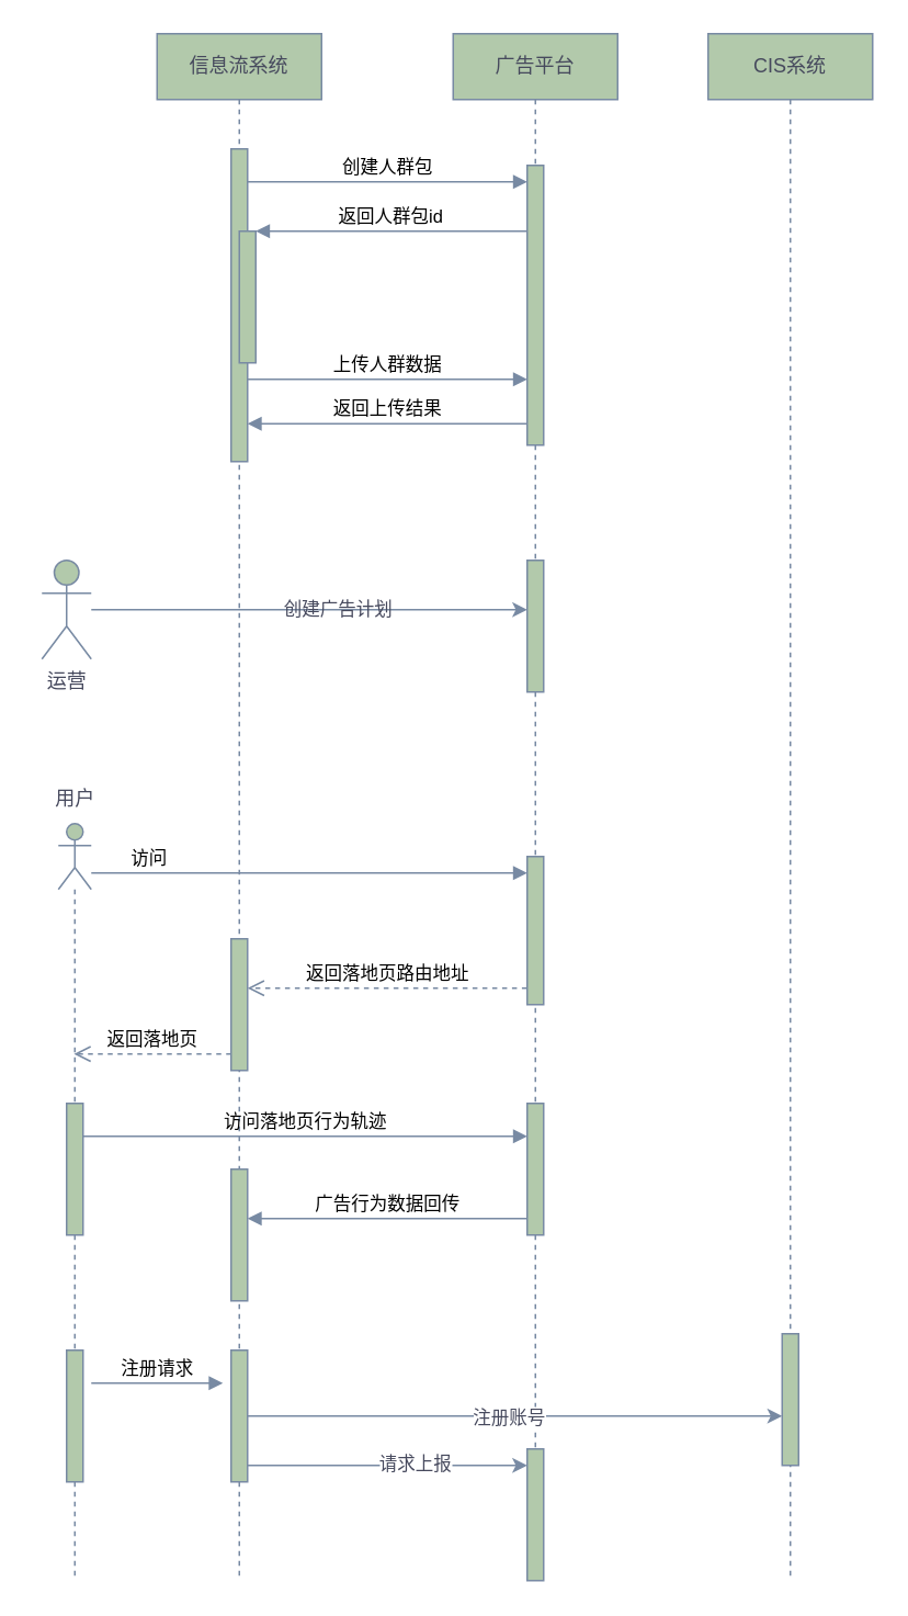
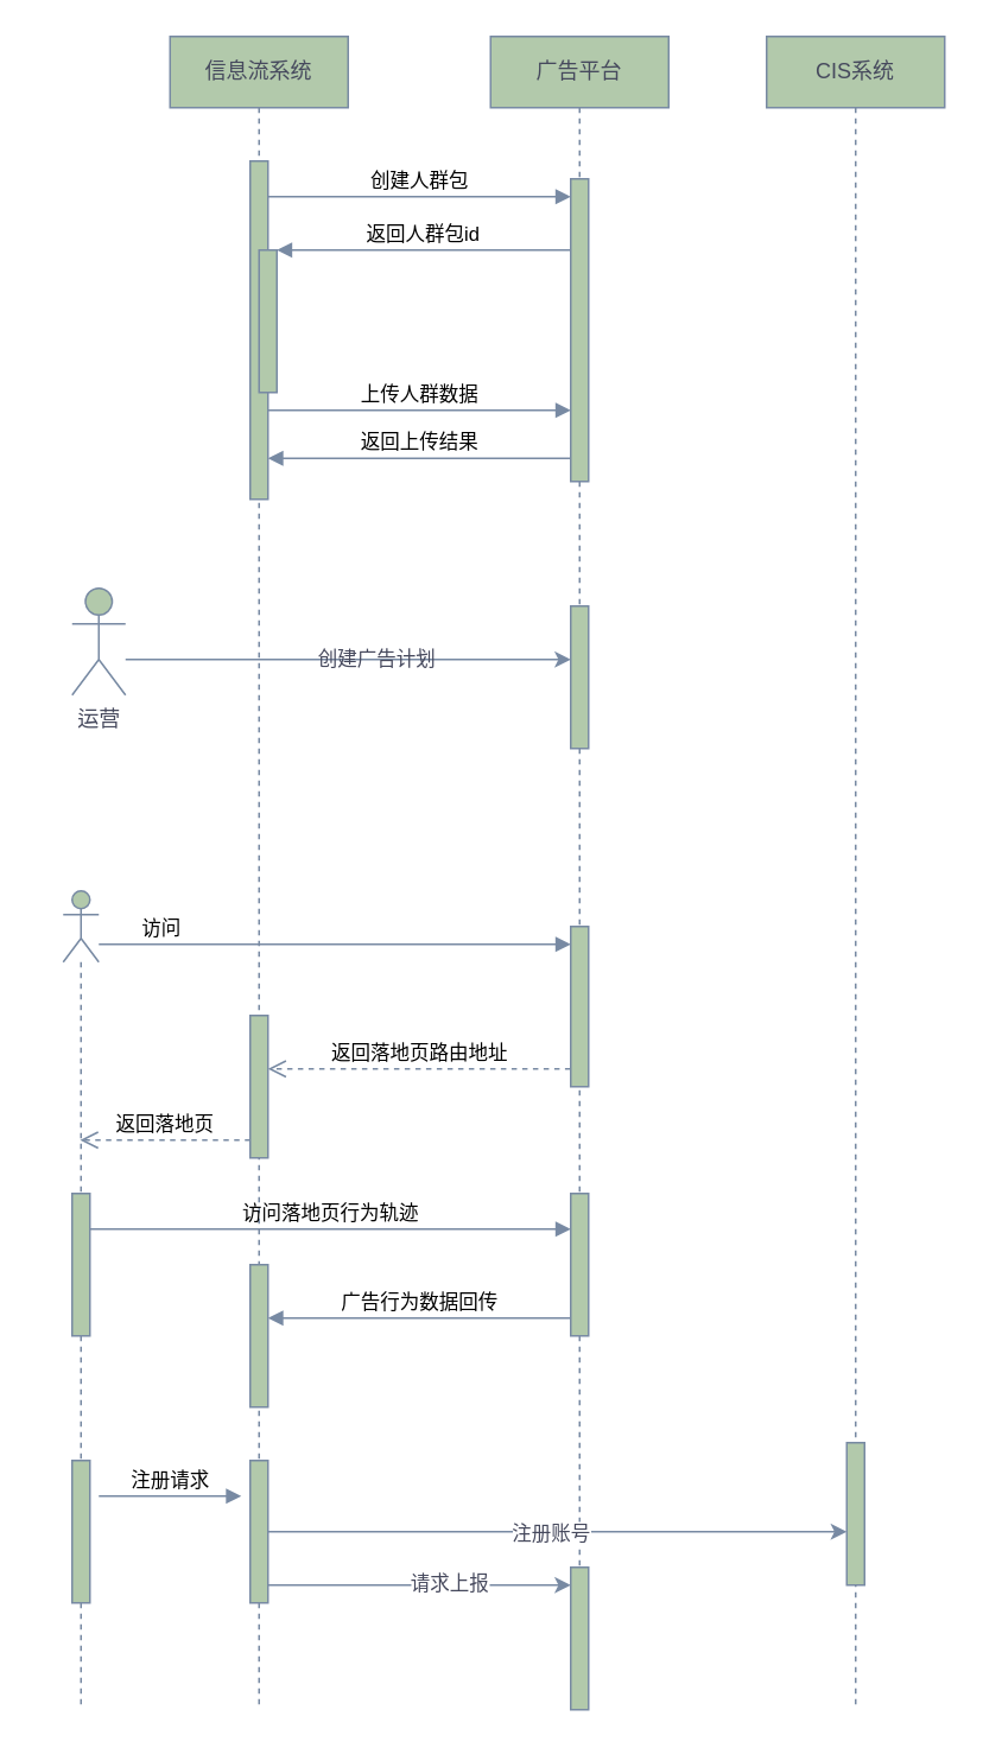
  <mxCell id="0" />
  <mxCell id="1" parent="0" />
  <mxCell id="2" value="信息流系统" style="shape=umlLifeline;perimeter=lifelinePerimeter;whiteSpace=wrap;html=1;container=0;dropTarget=0;collapsible=0;recursiveResize=0;outlineConnect=0;portConstraint=eastwest;newEdgeStyle={&quot;edgeStyle&quot;:&quot;elbowEdgeStyle&quot;,&quot;elbow&quot;:&quot;vertical&quot;,&quot;curved&quot;:0,&quot;rounded&quot;:0};labelBackgroundColor=none;fillColor=#B2C9AB;strokeColor=#788AA3;fontColor=#46495D;" parent="1" vertex="1"><mxGeometry x="95" y="20" width="100" height="940" as="geometry" /></mxCell>
  <mxCell id="3" value="" style="html=1;points=[];perimeter=orthogonalPerimeter;outlineConnect=0;targetShapes=umlLifeline;portConstraint=eastwest;newEdgeStyle={&quot;edgeStyle&quot;:&quot;elbowEdgeStyle&quot;,&quot;elbow&quot;:&quot;vertical&quot;,&quot;curved&quot;:0,&quot;rounded&quot;:0};labelBackgroundColor=none;fillColor=#B2C9AB;strokeColor=#788AA3;fontColor=#46495D;" parent="2" vertex="1"><mxGeometry x="45" y="70" width="10" height="190" as="geometry" /></mxCell>
  <mxCell id="4" value="" style="html=1;points=[];perimeter=orthogonalPerimeter;outlineConnect=0;targetShapes=umlLifeline;portConstraint=eastwest;newEdgeStyle={&quot;edgeStyle&quot;:&quot;elbowEdgeStyle&quot;,&quot;elbow&quot;:&quot;vertical&quot;,&quot;curved&quot;:0,&quot;rounded&quot;:0};labelBackgroundColor=none;fillColor=#B2C9AB;strokeColor=#788AA3;fontColor=#46495D;" parent="2" vertex="1"><mxGeometry x="50" y="120" width="10" height="80" as="geometry" /></mxCell>
  <mxCell id="5" value="" style="html=1;points=[];perimeter=orthogonalPerimeter;outlineConnect=0;targetShapes=umlLifeline;portConstraint=eastwest;newEdgeStyle={&quot;edgeStyle&quot;:&quot;elbowEdgeStyle&quot;,&quot;elbow&quot;:&quot;vertical&quot;,&quot;curved&quot;:0,&quot;rounded&quot;:0};labelBackgroundColor=none;fillColor=#B2C9AB;strokeColor=#788AA3;fontColor=#46495D;" vertex="1" parent="2"><mxGeometry x="45" y="550" width="10" height="80" as="geometry" /></mxCell>
  <mxCell id="6" value="" style="html=1;points=[];perimeter=orthogonalPerimeter;outlineConnect=0;targetShapes=umlLifeline;portConstraint=eastwest;newEdgeStyle={&quot;edgeStyle&quot;:&quot;elbowEdgeStyle&quot;,&quot;elbow&quot;:&quot;vertical&quot;,&quot;curved&quot;:0,&quot;rounded&quot;:0};labelBackgroundColor=none;fillColor=#B2C9AB;strokeColor=#788AA3;fontColor=#46495D;" vertex="1" parent="2"><mxGeometry x="45" y="690" width="10" height="80" as="geometry" /></mxCell>
  <mxCell id="7" value="" style="html=1;points=[];perimeter=orthogonalPerimeter;outlineConnect=0;targetShapes=umlLifeline;portConstraint=eastwest;newEdgeStyle={&quot;edgeStyle&quot;:&quot;elbowEdgeStyle&quot;,&quot;elbow&quot;:&quot;vertical&quot;,&quot;curved&quot;:0,&quot;rounded&quot;:0};labelBackgroundColor=none;fillColor=#B2C9AB;strokeColor=#788AA3;fontColor=#46495D;" vertex="1" parent="2"><mxGeometry x="45" y="800" width="10" height="80" as="geometry" /></mxCell>
  <mxCell id="8" value="广告平台" style="shape=umlLifeline;perimeter=lifelinePerimeter;whiteSpace=wrap;html=1;container=0;dropTarget=0;collapsible=0;recursiveResize=0;outlineConnect=0;portConstraint=eastwest;newEdgeStyle={&quot;edgeStyle&quot;:&quot;elbowEdgeStyle&quot;,&quot;elbow&quot;:&quot;vertical&quot;,&quot;curved&quot;:0,&quot;rounded&quot;:0};labelBackgroundColor=none;fillColor=#B2C9AB;strokeColor=#788AA3;fontColor=#46495D;" parent="1" vertex="1"><mxGeometry x="275" y="20" width="100" height="940" as="geometry" /></mxCell>
  <mxCell id="9" value="" style="html=1;points=[];perimeter=orthogonalPerimeter;outlineConnect=0;targetShapes=umlLifeline;portConstraint=eastwest;newEdgeStyle={&quot;edgeStyle&quot;:&quot;elbowEdgeStyle&quot;,&quot;elbow&quot;:&quot;vertical&quot;,&quot;curved&quot;:0,&quot;rounded&quot;:0};labelBackgroundColor=none;fillColor=#B2C9AB;strokeColor=#788AA3;fontColor=#46495D;" parent="8" vertex="1"><mxGeometry x="45" y="80" width="10" height="170" as="geometry" /></mxCell>
  <mxCell id="10" value="" style="html=1;points=[];perimeter=orthogonalPerimeter;outlineConnect=0;targetShapes=umlLifeline;portConstraint=eastwest;newEdgeStyle={&quot;edgeStyle&quot;:&quot;elbowEdgeStyle&quot;,&quot;elbow&quot;:&quot;vertical&quot;,&quot;curved&quot;:0,&quot;rounded&quot;:0};labelBackgroundColor=none;fillColor=#B2C9AB;strokeColor=#788AA3;fontColor=#46495D;" vertex="1" parent="8"><mxGeometry x="45" y="320" width="10" height="80" as="geometry" /></mxCell>
  <mxCell id="11" value="" style="html=1;points=[];perimeter=orthogonalPerimeter;outlineConnect=0;targetShapes=umlLifeline;portConstraint=eastwest;newEdgeStyle={&quot;edgeStyle&quot;:&quot;elbowEdgeStyle&quot;,&quot;elbow&quot;:&quot;vertical&quot;,&quot;curved&quot;:0,&quot;rounded&quot;:0};labelBackgroundColor=none;fillColor=#B2C9AB;strokeColor=#788AA3;fontColor=#46495D;" vertex="1" parent="8"><mxGeometry x="45" y="500" width="10" height="90" as="geometry" /></mxCell>
  <mxCell id="12" value="访问" style="html=1;verticalAlign=bottom;endArrow=block;edgeStyle=elbowEdgeStyle;elbow=vertical;curved=0;rounded=0;labelBackgroundColor=none;strokeColor=#788AA3;fontColor=default;" edge="1" target="11" parent="8"><mxGeometry relative="1" as="geometry"><mxPoint x="-25" y="510" as="sourcePoint" /><Array as="points"><mxPoint x="-220" y="510" /></Array></mxGeometry></mxCell>
  <mxCell id="13" value="" style="html=1;points=[];perimeter=orthogonalPerimeter;outlineConnect=0;targetShapes=umlLifeline;portConstraint=eastwest;newEdgeStyle={&quot;edgeStyle&quot;:&quot;elbowEdgeStyle&quot;,&quot;elbow&quot;:&quot;vertical&quot;,&quot;curved&quot;:0,&quot;rounded&quot;:0};labelBackgroundColor=none;fillColor=#B2C9AB;strokeColor=#788AA3;fontColor=#46495D;" vertex="1" parent="8"><mxGeometry x="45" y="650" width="10" height="80" as="geometry" /></mxCell>
  <mxCell id="14" value="" style="html=1;points=[];perimeter=orthogonalPerimeter;outlineConnect=0;targetShapes=umlLifeline;portConstraint=eastwest;newEdgeStyle={&quot;edgeStyle&quot;:&quot;elbowEdgeStyle&quot;,&quot;elbow&quot;:&quot;vertical&quot;,&quot;curved&quot;:0,&quot;rounded&quot;:0};labelBackgroundColor=none;fillColor=#B2C9AB;strokeColor=#788AA3;fontColor=#46495D;" vertex="1" parent="8"><mxGeometry x="45" y="860" width="10" height="80" as="geometry" /></mxCell>
  <mxCell id="15" value="创建人群包" style="html=1;verticalAlign=bottom;endArrow=block;edgeStyle=elbowEdgeStyle;elbow=vertical;curved=0;rounded=0;labelBackgroundColor=none;strokeColor=#788AA3;fontColor=default;" parent="1" edge="1"><mxGeometry relative="1" as="geometry"><mxPoint x="150" y="110" as="sourcePoint" /><Array as="points"><mxPoint x="235" y="110" /></Array><mxPoint x="320" y="110" as="targetPoint" /></mxGeometry></mxCell>
  <mxCell id="16" value="返回人群包id" style="html=1;verticalAlign=bottom;endArrow=block;edgeStyle=elbowEdgeStyle;elbow=vertical;curved=0;rounded=0;labelBackgroundColor=none;strokeColor=#788AA3;fontColor=default;" parent="1" source="9" target="4" edge="1"><mxGeometry relative="1" as="geometry"><mxPoint x="230" y="140" as="sourcePoint" /><Array as="points"><mxPoint x="245" y="140" /></Array></mxGeometry></mxCell>
  <mxCell id="17" value="上传人群数据" style="html=1;verticalAlign=bottom;endArrow=block;edgeStyle=elbowEdgeStyle;elbow=vertical;curved=0;rounded=0;labelBackgroundColor=none;strokeColor=#788AA3;fontColor=default;" edge="1" parent="1" source="3" target="9"><mxGeometry relative="1" as="geometry"><mxPoint x="155" y="230" as="sourcePoint" /><Array as="points"><mxPoint x="240" y="230" /></Array><mxPoint x="315" y="230" as="targetPoint" /></mxGeometry></mxCell>
  <mxCell id="18" value="返回上传结果" style="html=1;verticalAlign=bottom;endArrow=block;edgeStyle=elbowEdgeStyle;elbow=vertical;curved=0;rounded=0;labelBackgroundColor=none;strokeColor=#788AA3;fontColor=default;" edge="1" parent="1" source="9"><mxGeometry relative="1" as="geometry"><mxPoint x="324.5" y="257" as="sourcePoint" /><Array as="points"><mxPoint x="235" y="257" /></Array><mxPoint x="150" y="257" as="targetPoint" /></mxGeometry></mxCell>
  <mxCell id="19" style="edgeStyle=orthogonalEdgeStyle;rounded=0;orthogonalLoop=1;jettySize=auto;html=1;labelBackgroundColor=none;strokeColor=#788AA3;fontColor=default;" edge="1" parent="1" source="21" target="10"><mxGeometry relative="1" as="geometry"><Array as="points"><mxPoint x="255" y="370" /><mxPoint x="255" y="370" /></Array></mxGeometry></mxCell>
  <mxCell id="20" value="创建广告计划" style="edgeLabel;html=1;align=center;verticalAlign=middle;resizable=0;points=[];labelBackgroundColor=none;fontColor=#46495D;" vertex="1" connectable="0" parent="19"><mxGeometry x="0.121" y="1" relative="1" as="geometry"><mxPoint as="offset" /></mxGeometry></mxCell>
- <mxCell id="21" value="运营" style="shape=umlActor;verticalLabelPosition=bottom;verticalAlign=top;html=1;labelBackgroundColor=none;fillColor=#B2C9AB;strokeColor=#788AA3;fontColor=#46495D;" vertex="1" parent="1"><mxGeometry x="25" y="340" width="30" height="60" as="geometry" /></mxCell>
+ <mxCell id="21" value="运营" style="shape=umlActor;verticalLabelPosition=bottom;verticalAlign=top;html=1;labelBackgroundColor=none;fillColor=#B2C9AB;strokeColor=#788AA3;fontColor=#46495D;" vertex="1" parent="1"><mxGeometry x="40" y="330" width="30" height="60" as="geometry" /></mxCell>
  <mxCell id="22" value="返回落地页路由地址" style="html=1;verticalAlign=bottom;endArrow=open;dashed=1;endSize=8;edgeStyle=elbowEdgeStyle;elbow=vertical;curved=0;rounded=0;labelBackgroundColor=none;strokeColor=#788AA3;fontColor=default;" edge="1" parent="1" target="5"><mxGeometry x="0.005" relative="1" as="geometry"><mxPoint x="155" y="600" as="targetPoint" /><mxPoint x="319.77" y="599.997" as="sourcePoint" /><mxPoint as="offset" /></mxGeometry></mxCell>
  <mxCell id="23" value="" style="shape=umlLifeline;perimeter=lifelinePerimeter;whiteSpace=wrap;html=1;container=1;dropTarget=0;collapsible=0;recursiveResize=0;outlineConnect=0;portConstraint=eastwest;newEdgeStyle={&quot;edgeStyle&quot;:&quot;elbowEdgeStyle&quot;,&quot;elbow&quot;:&quot;vertical&quot;,&quot;curved&quot;:0,&quot;rounded&quot;:0};participant=umlActor;labelBackgroundColor=none;fillColor=#B2C9AB;strokeColor=#788AA3;fontColor=#46495D;" vertex="1" parent="1"><mxGeometry x="35" y="500" width="20" height="460" as="geometry" /></mxCell>
  <mxCell id="24" value="" style="html=1;points=[];perimeter=orthogonalPerimeter;outlineConnect=0;targetShapes=umlLifeline;portConstraint=eastwest;newEdgeStyle={&quot;edgeStyle&quot;:&quot;elbowEdgeStyle&quot;,&quot;elbow&quot;:&quot;vertical&quot;,&quot;curved&quot;:0,&quot;rounded&quot;:0};labelBackgroundColor=none;fillColor=#B2C9AB;strokeColor=#788AA3;fontColor=#46495D;" vertex="1" parent="23"><mxGeometry x="5" y="170" width="10" height="80" as="geometry" /></mxCell>
  <mxCell id="25" value="" style="html=1;points=[];perimeter=orthogonalPerimeter;outlineConnect=0;targetShapes=umlLifeline;portConstraint=eastwest;newEdgeStyle={&quot;edgeStyle&quot;:&quot;elbowEdgeStyle&quot;,&quot;elbow&quot;:&quot;vertical&quot;,&quot;curved&quot;:0,&quot;rounded&quot;:0};labelBackgroundColor=none;fillColor=#B2C9AB;strokeColor=#788AA3;fontColor=#46495D;" vertex="1" parent="23"><mxGeometry x="5" y="320" width="10" height="80" as="geometry" /></mxCell>
- <mxCell id="26" value="用户" style="text;html=1;align=center;verticalAlign=middle;resizable=0;points=[];autosize=1;strokeColor=none;fillColor=none;labelBackgroundColor=none;fontColor=#46495D;" vertex="1" parent="1"><mxGeometry x="20" y="470" width="50" height="30" as="geometry" /></mxCell>
  <mxCell id="27" value="返回落地页" style="html=1;verticalAlign=bottom;endArrow=open;dashed=1;endSize=8;edgeStyle=elbowEdgeStyle;elbow=vertical;curved=0;rounded=0;labelBackgroundColor=none;strokeColor=#788AA3;fontColor=default;" edge="1" parent="1" source="5" target="23"><mxGeometry x="-0.001" relative="1" as="geometry"><mxPoint x="135" y="630" as="sourcePoint" /><mxPoint y="630" as="targetPoint" x="55" /><Array as="points"><mxPoint x="95" y="640" /></Array><mxPoint as="offset" /></mxGeometry></mxCell>
  <mxCell id="28" value="CIS系统" style="shape=umlLifeline;perimeter=lifelinePerimeter;whiteSpace=wrap;html=1;container=1;dropTarget=0;collapsible=0;recursiveResize=0;outlineConnect=0;portConstraint=eastwest;newEdgeStyle={&quot;edgeStyle&quot;:&quot;elbowEdgeStyle&quot;,&quot;elbow&quot;:&quot;vertical&quot;,&quot;curved&quot;:0,&quot;rounded&quot;:0};labelBackgroundColor=none;fillColor=#B2C9AB;strokeColor=#788AA3;fontColor=#46495D;" vertex="1" parent="1"><mxGeometry x="430" y="20" width="100" height="940" as="geometry" /></mxCell>
  <mxCell id="29" value="" style="html=1;points=[];perimeter=orthogonalPerimeter;outlineConnect=0;targetShapes=umlLifeline;portConstraint=eastwest;newEdgeStyle={&quot;edgeStyle&quot;:&quot;elbowEdgeStyle&quot;,&quot;elbow&quot;:&quot;vertical&quot;,&quot;curved&quot;:0,&quot;rounded&quot;:0};labelBackgroundColor=none;fillColor=#B2C9AB;strokeColor=#788AA3;fontColor=#46495D;" vertex="1" parent="28"><mxGeometry x="45" y="790" width="10" height="80" as="geometry" /></mxCell>
  <mxCell id="30" value="访问落地页行为轨迹" style="html=1;verticalAlign=bottom;endArrow=block;edgeStyle=elbowEdgeStyle;elbow=vertical;curved=0;rounded=0;labelBackgroundColor=none;strokeColor=#788AA3;fontColor=default;" edge="1" parent="1" source="24" target="13"><mxGeometry width="80" relative="1" as="geometry"><mxPoint y="690" as="sourcePoint" x="55" /><mxPoint x="135" y="690" as="targetPoint" /><Array as="points"><mxPoint x="185" y="690" /></Array></mxGeometry></mxCell>
  <mxCell id="31" value="广告行为数据回传" style="html=1;verticalAlign=bottom;endArrow=block;edgeStyle=elbowEdgeStyle;elbow=vertical;curved=0;rounded=0;labelBackgroundColor=none;strokeColor=#788AA3;fontColor=default;" edge="1" parent="1" source="13" target="6"><mxGeometry x="0.001" relative="1" as="geometry"><mxPoint x="315" y="740" as="sourcePoint" /><Array as="points"><mxPoint x="230" y="740" /></Array><mxPoint x="155" y="740" as="targetPoint" /><mxPoint as="offset" /></mxGeometry></mxCell>
  <mxCell id="32" value="注册请求" style="html=1;verticalAlign=bottom;endArrow=block;edgeStyle=elbowEdgeStyle;elbow=vertical;curved=0;rounded=0;labelBackgroundColor=none;strokeColor=#788AA3;fontColor=default;" edge="1" parent="1"><mxGeometry width="80" relative="1" as="geometry"><mxPoint y="840" as="sourcePoint" x="55" /><mxPoint x="135" y="840" as="targetPoint" /></mxGeometry></mxCell>
  <mxCell id="33" style="edgeStyle=elbowEdgeStyle;rounded=0;orthogonalLoop=1;jettySize=auto;html=1;elbow=vertical;curved=0;strokeColor=#788AA3;fontColor=#46495D;fillColor=#B2C9AB;" edge="1" parent="1" source="7"><mxGeometry relative="1" as="geometry"><mxPoint x="475" y="860" as="targetPoint" /></mxGeometry></mxCell>
  <mxCell id="34" value="注册账号" style="edgeLabel;html=1;align=center;verticalAlign=middle;resizable=0;points=[];fontColor=#46495D;" vertex="1" connectable="0" parent="33"><mxGeometry x="-0.029" relative="1" as="geometry"><mxPoint as="offset" /></mxGeometry></mxCell>
  <mxCell id="35" style="edgeStyle=elbowEdgeStyle;rounded=0;orthogonalLoop=1;jettySize=auto;html=1;elbow=vertical;curved=0;strokeColor=#788AA3;fontColor=#46495D;fillColor=#B2C9AB;" edge="1" parent="1" source="7" target="14"><mxGeometry relative="1" as="geometry" /></mxCell>
  <mxCell id="36" value="请求上报" style="edgeLabel;html=1;align=center;verticalAlign=middle;resizable=0;points=[];fontColor=#46495D;" vertex="1" connectable="0" parent="35"><mxGeometry x="0.189" y="2" relative="1" as="geometry"><mxPoint as="offset" /></mxGeometry></mxCell>
